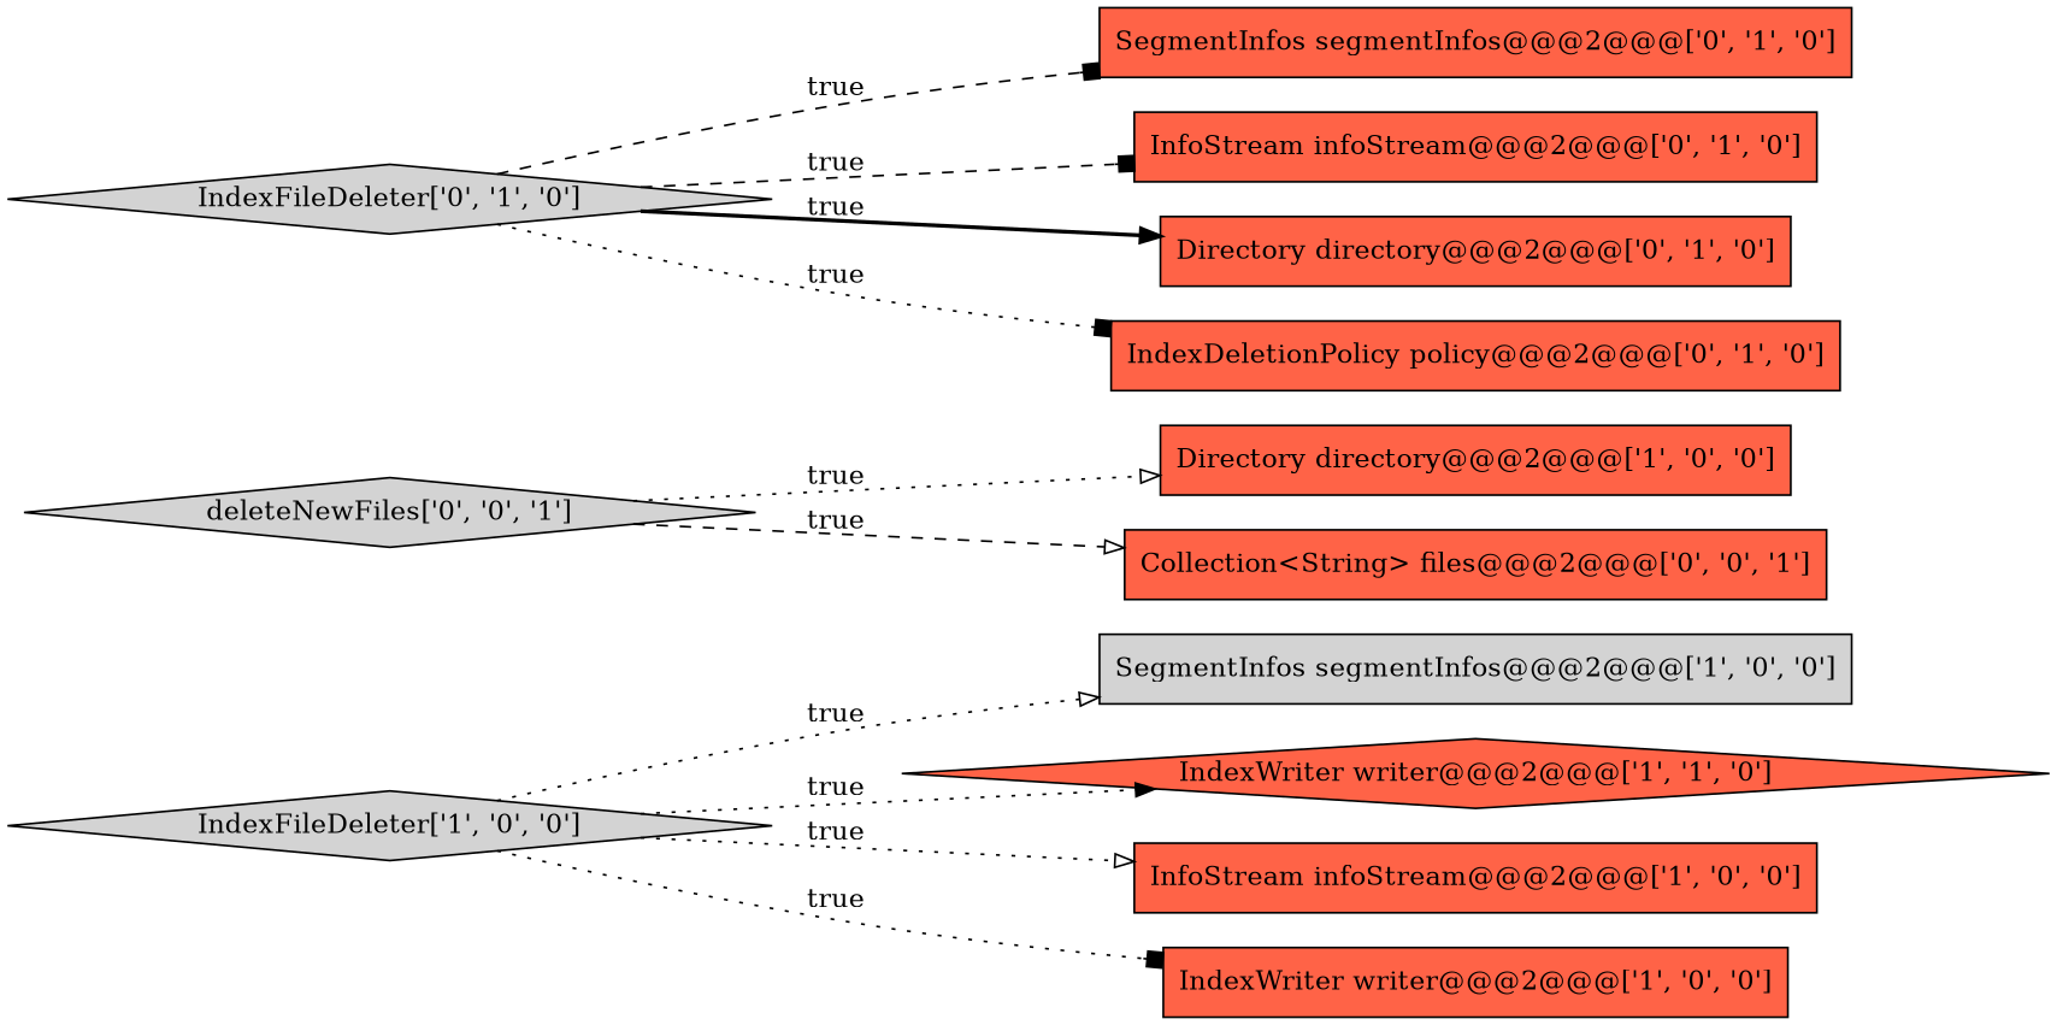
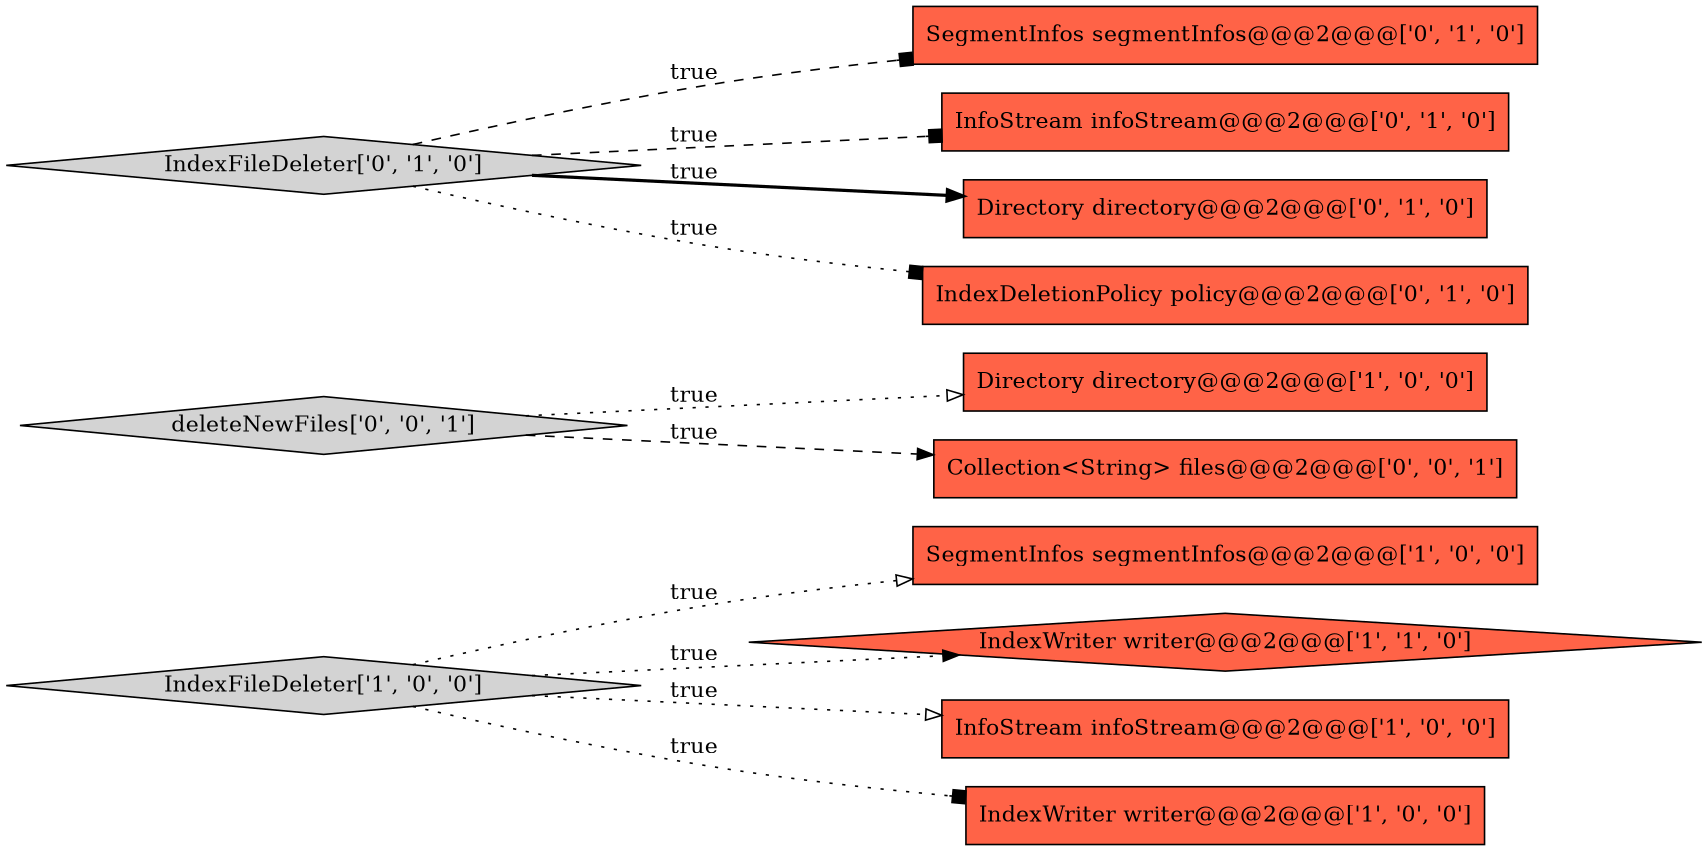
  digraph {
    rankdir=LR
    node [fillcolor=tomato shape=box style=filled]
    edge [arrowhead=onormal style=dotted]
    n1 [fillcolor=lightgray label="IndexFileDeleter['1', '0', '0']" shape=diamond]
-   n2 [fillcolor=lightgray label="SegmentInfos segmentInfos@@@2@@@['1', '0', '0']"]
+   n2 [label="SegmentInfos segmentInfos@@@2@@@['1', '0', '0']"]
    n3 [label="IndexWriter writer@@@2@@@['1', '1', '0']" shape=diamond]
    n4 [label="InfoStream infoStream@@@2@@@['1', '0', '0']"]
    n5 [label="IndexWriter writer@@@2@@@['1', '0', '0']"]
    n6 [label="Directory directory@@@2@@@['1', '0', '0']"]
    n7 [label="SegmentInfos segmentInfos@@@2@@@['0', '1', '0']"]
    n8 [fillcolor=lightgray label="IndexFileDeleter['0', '1', '0']" shape=diamond]
    n9 [label="InfoStream infoStream@@@2@@@['0', '1', '0']"]
    n10 [label="Directory directory@@@2@@@['0', '1', '0']"]
    n11 [label="IndexDeletionPolicy policy@@@2@@@['0', '1', '0']"]
    n12 [label="Collection<String> files@@@2@@@['0', '0', '1']"]
    n13 [fillcolor=lightgray label="deleteNewFiles['0', '0', '1']" shape=diamond]
    n1 -> n2 [label=true]
    n1 -> n3 [arrowhead=normal label=true]
    n1 -> n4 [label=true]
    n1 -> n5 [arrowhead=box label=true]
    n8 -> n7 [arrowhead=box label=true style=dashed]
    n8 -> n9 [arrowhead=box label=true style=dashed]
    n8 -> n10 [arrowhead=normal label=true style=bold]
    n8 -> n11 [arrowhead=box label=true]
    n13 -> n6 [label=true]
-   n13 -> n12 [label=true style=dashed]
+   n13 -> n12 [arrowhead=normal label=true style=dashed]
  }
